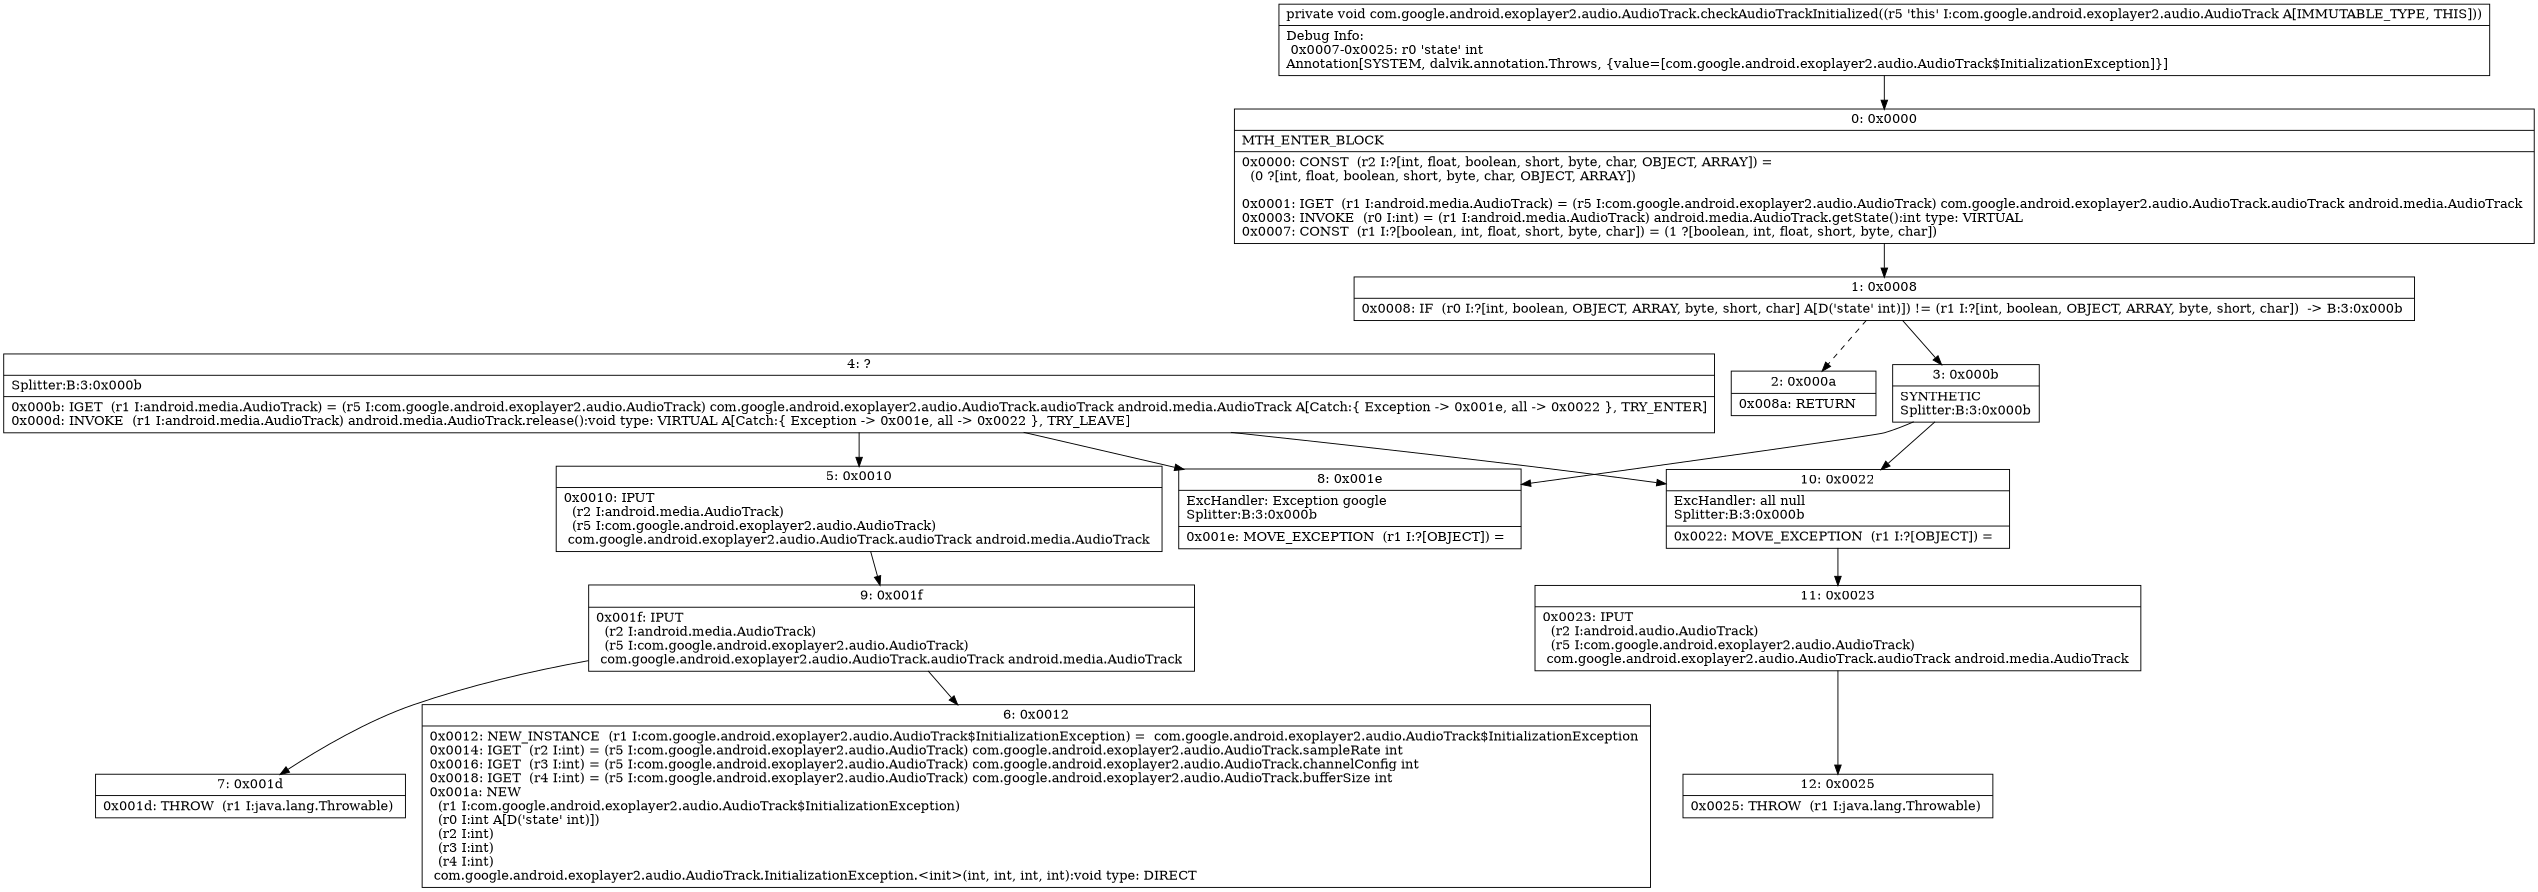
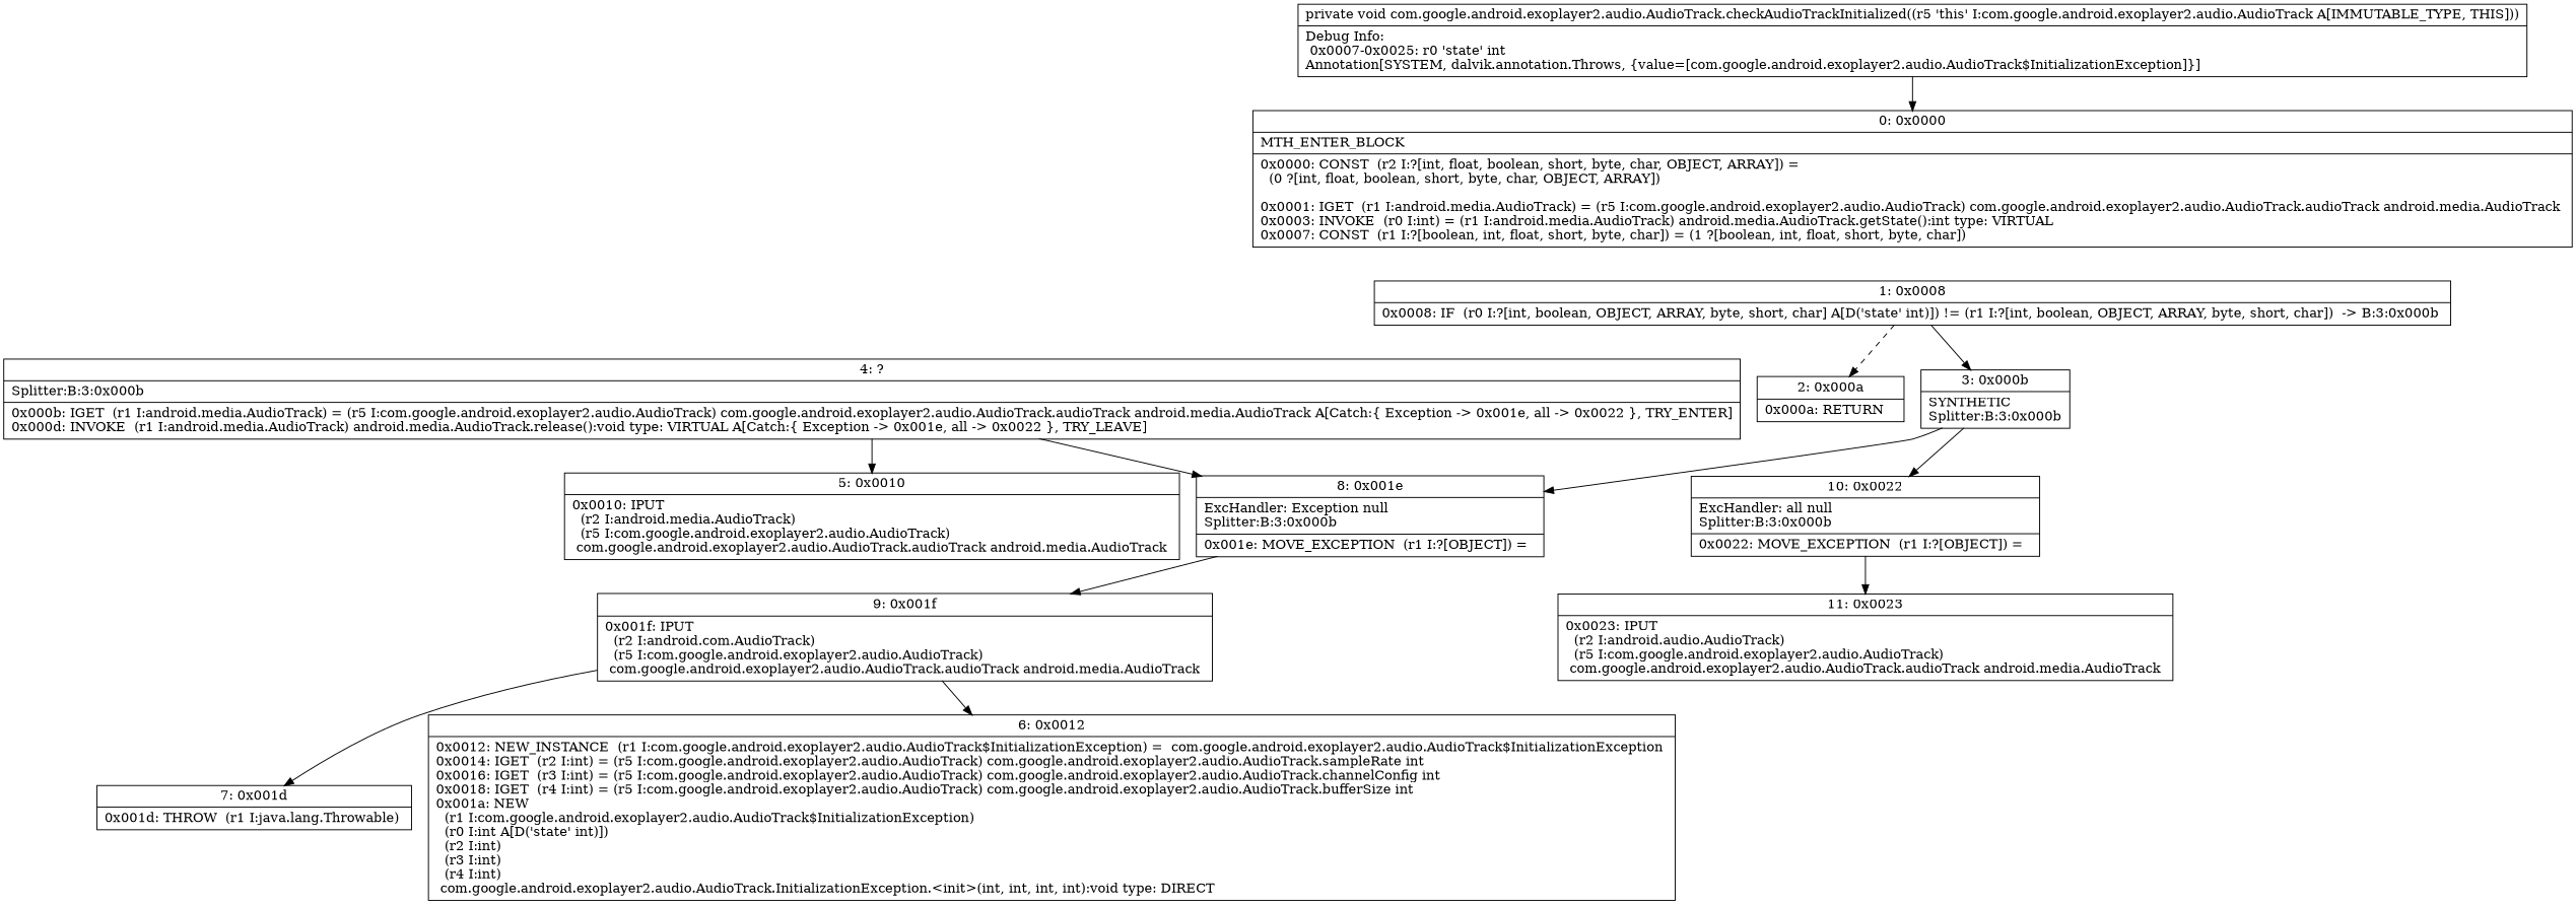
  digraph {
    node [shape=record]
    n1 [label="{0\:\ 0x0000|MTH_ENTER_BLOCK\l|0x0000: CONST  (r2 I:?[int, float, boolean, short, byte, char, OBJECT, ARRAY]) = \l  (0 ?[int, float, boolean, short, byte, char, OBJECT, ARRAY])\l \l0x0001: IGET  (r1 I:android.media.AudioTrack) = (r5 I:com.google.android.exoplayer2.audio.AudioTrack) com.google.android.exoplayer2.audio.AudioTrack.audioTrack android.media.AudioTrack \l0x0003: INVOKE  (r0 I:int) = (r1 I:android.media.AudioTrack) android.media.AudioTrack.getState():int type: VIRTUAL \l0x0007: CONST  (r1 I:?[boolean, int, float, short, byte, char]) = (1 ?[boolean, int, float, short, byte, char]) \l}"]
    n2 [label="{1\:\ 0x0008|0x0008: IF  (r0 I:?[int, boolean, OBJECT, ARRAY, byte, short, char] A[D('state' int)]) != (r1 I:?[int, boolean, OBJECT, ARRAY, byte, short, char])  \-\> B:3:0x000b \l}"]
-   n3 [label="{2\:\ 0x000a|0x008a: RETURN   \l}"]
+   n3 [label="{2\:\ 0x000a|0x000a: RETURN   \l}"]
    n4 [label="{3\:\ 0x000b|SYNTHETIC\lSplitter:B:3:0x000b\l}"]
-   n5 [label="{8\:\ 0x001e|ExcHandler: Exception google\lSplitter:B:3:0x000b\l|0x001e: MOVE_EXCEPTION  (r1 I:?[OBJECT]) =  \l}"]
+   n5 [label="{8\:\ 0x001e|ExcHandler: Exception null\lSplitter:B:3:0x000b\l|0x001e: MOVE_EXCEPTION  (r1 I:?[OBJECT]) =  \l}"]
    n6 [label="{10\:\ 0x0022|ExcHandler: all null\lSplitter:B:3:0x000b\l|0x0022: MOVE_EXCEPTION  (r1 I:?[OBJECT]) =  \l}"]
    n7 [label="{4\:\ ?|Splitter:B:3:0x000b\l|0x000b: IGET  (r1 I:android.media.AudioTrack) = (r5 I:com.google.android.exoplayer2.audio.AudioTrack) com.google.android.exoplayer2.audio.AudioTrack.audioTrack android.media.AudioTrack A[Catch:\{ Exception \-\> 0x001e, all \-\> 0x0022 \}, TRY_ENTER]\l0x000d: INVOKE  (r1 I:android.media.AudioTrack) android.media.AudioTrack.release():void type: VIRTUAL A[Catch:\{ Exception \-\> 0x001e, all \-\> 0x0022 \}, TRY_LEAVE]\l}"]
    n8 [label="{5\:\ 0x0010|0x0010: IPUT  \l  (r2 I:android.media.AudioTrack)\l  (r5 I:com.google.android.exoplayer2.audio.AudioTrack)\l com.google.android.exoplayer2.audio.AudioTrack.audioTrack android.media.AudioTrack \l}"]
-   n9 [label="{9\:\ 0x001f|0x001f: IPUT  \l  (r2 I:android.media.AudioTrack)\l  (r5 I:com.google.android.exoplayer2.audio.AudioTrack)\l com.google.android.exoplayer2.audio.AudioTrack.audioTrack android.media.AudioTrack \l}"]
+   n9 [label="{9\:\ 0x001f|0x001f: IPUT  \l  (r2 I:android.com.AudioTrack)\l  (r5 I:com.google.android.exoplayer2.audio.AudioTrack)\l com.google.android.exoplayer2.audio.AudioTrack.audioTrack android.media.AudioTrack \l}"]
    n10 [label="{11\:\ 0x0023|0x0023: IPUT  \l  (r2 I:android.audio.AudioTrack)\l  (r5 I:com.google.android.exoplayer2.audio.AudioTrack)\l com.google.android.exoplayer2.audio.AudioTrack.audioTrack android.media.AudioTrack \l}"]
    n11 [label="{6\:\ 0x0012|0x0012: NEW_INSTANCE  (r1 I:com.google.android.exoplayer2.audio.AudioTrack$InitializationException) =  com.google.android.exoplayer2.audio.AudioTrack$InitializationException \l0x0014: IGET  (r2 I:int) = (r5 I:com.google.android.exoplayer2.audio.AudioTrack) com.google.android.exoplayer2.audio.AudioTrack.sampleRate int \l0x0016: IGET  (r3 I:int) = (r5 I:com.google.android.exoplayer2.audio.AudioTrack) com.google.android.exoplayer2.audio.AudioTrack.channelConfig int \l0x0018: IGET  (r4 I:int) = (r5 I:com.google.android.exoplayer2.audio.AudioTrack) com.google.android.exoplayer2.audio.AudioTrack.bufferSize int \l0x001a: NEW  \l  (r1 I:com.google.android.exoplayer2.audio.AudioTrack$InitializationException)\l  (r0 I:int A[D('state' int)])\l  (r2 I:int)\l  (r3 I:int)\l  (r4 I:int)\l com.google.android.exoplayer2.audio.AudioTrack.InitializationException.\<init\>(int, int, int, int):void type: DIRECT \l}"]
    n12 [label="{7\:\ 0x001d|0x001d: THROW  (r1 I:java.lang.Throwable) \l}"]
-   n13 [label="{12\:\ 0x0025|0x0025: THROW  (r1 I:java.lang.Throwable) \l}"]
    n14 [label="{private void com.google.android.exoplayer2.audio.AudioTrack.checkAudioTrackInitialized((r5 'this' I:com.google.android.exoplayer2.audio.AudioTrack A[IMMUTABLE_TYPE, THIS]))  | Debug Info:\l  0x0007\-0x0025: r0 'state' int\lAnnotation[SYSTEM, dalvik.annotation.Throws, \{value=[com.google.android.exoplayer2.audio.AudioTrack$InitializationException]\}]\l}"]
-   n1 -> n2
    n2 -> n3 [style=dashed]
    n2 -> n4
    n4 -> n5
    n4 -> n6
-   n8 -> n9
+   n5 -> n9
    n6 -> n10
    n7 -> n5
-   n7 -> n6
    n7 -> n8
    n9 -> n11
    n9 -> n12
-   n10 -> n13
    n14 -> n1
  }
